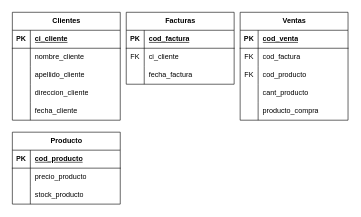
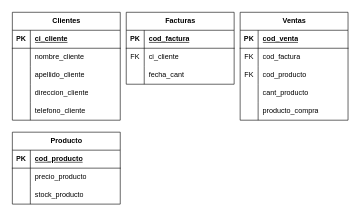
  <mxCell id="0" />
  <mxCell id="1" parent="0" />
  <mxCell id="2" value="Clientes" style="shape=table;startSize=30;container=1;collapsible=1;childLayout=tableLayout;fixedRows=1;rowLines=0;fontStyle=1;align=center;resizeLast=1;html=1;" parent="1" vertex="1"><mxGeometry x="20" y="20" width="180" height="180" as="geometry" /></mxCell>
  <mxCell id="3" value="" style="shape=tableRow;horizontal=0;startSize=0;swimlaneHead=0;swimlaneBody=0;fillColor=none;collapsible=0;dropTarget=0;points=[[0,0.5],[1,0.5]];portConstraint=eastwest;top=0;left=0;right=0;bottom=1;" parent="2" vertex="1"><mxGeometry y="30" width="180" height="30" as="geometry" /></mxCell>
  <mxCell id="4" value="PK" style="shape=partialRectangle;connectable=0;fillColor=none;top=0;left=0;bottom=0;right=0;fontStyle=1;overflow=hidden;whiteSpace=wrap;html=1;" parent="3" vertex="1"><mxGeometry width="30" height="30" as="geometry"><mxRectangle width="30" height="30" as="alternateBounds" /></mxGeometry></mxCell>
  <mxCell id="5" value="ci_cliente" style="shape=partialRectangle;connectable=0;fillColor=none;top=0;left=0;bottom=0;right=0;align=left;spacingLeft=6;fontStyle=5;overflow=hidden;whiteSpace=wrap;html=1;" parent="3" vertex="1"><mxGeometry x="30" width="150" height="30" as="geometry"><mxRectangle width="150" height="30" as="alternateBounds" /></mxGeometry></mxCell>
  <mxCell id="6" value="" style="shape=tableRow;horizontal=0;startSize=0;swimlaneHead=0;swimlaneBody=0;fillColor=none;collapsible=0;dropTarget=0;points=[[0,0.5],[1,0.5]];portConstraint=eastwest;top=0;left=0;right=0;bottom=0;" parent="2" vertex="1"><mxGeometry y="60" width="180" height="30" as="geometry" /></mxCell>
  <mxCell id="7" value="" style="shape=partialRectangle;connectable=0;fillColor=none;top=0;left=0;bottom=0;right=0;editable=1;overflow=hidden;whiteSpace=wrap;html=1;" parent="6" vertex="1"><mxGeometry width="30" height="30" as="geometry"><mxRectangle width="30" height="30" as="alternateBounds" /></mxGeometry></mxCell>
  <mxCell id="8" value="nombre_cliente" style="shape=partialRectangle;connectable=0;fillColor=none;top=0;left=0;bottom=0;right=0;align=left;spacingLeft=6;overflow=hidden;whiteSpace=wrap;html=1;" parent="6" vertex="1"><mxGeometry x="30" width="150" height="30" as="geometry"><mxRectangle width="150" height="30" as="alternateBounds" /></mxGeometry></mxCell>
  <mxCell id="9" value="" style="shape=tableRow;horizontal=0;startSize=0;swimlaneHead=0;swimlaneBody=0;fillColor=none;collapsible=0;dropTarget=0;points=[[0,0.5],[1,0.5]];portConstraint=eastwest;top=0;left=0;right=0;bottom=0;" parent="2" vertex="1"><mxGeometry y="90" width="180" height="30" as="geometry" /></mxCell>
  <mxCell id="10" value="" style="shape=partialRectangle;connectable=0;fillColor=none;top=0;left=0;bottom=0;right=0;editable=1;overflow=hidden;whiteSpace=wrap;html=1;" parent="9" vertex="1"><mxGeometry width="30" height="30" as="geometry"><mxRectangle width="30" height="30" as="alternateBounds" /></mxGeometry></mxCell>
  <mxCell id="11" value="apellido_cliente" style="shape=partialRectangle;connectable=0;fillColor=none;top=0;left=0;bottom=0;right=0;align=left;spacingLeft=6;overflow=hidden;whiteSpace=wrap;html=1;" parent="9" vertex="1"><mxGeometry x="30" width="150" height="30" as="geometry"><mxRectangle width="150" height="30" as="alternateBounds" /></mxGeometry></mxCell>
  <mxCell id="12" value="" style="shape=tableRow;horizontal=0;startSize=0;swimlaneHead=0;swimlaneBody=0;fillColor=none;collapsible=0;dropTarget=0;points=[[0,0.5],[1,0.5]];portConstraint=eastwest;top=0;left=0;right=0;bottom=0;" vertex="1" parent="2"><mxGeometry y="120" width="180" height="30" as="geometry" /></mxCell>
  <mxCell id="13" value="" style="shape=partialRectangle;connectable=0;fillColor=none;top=0;left=0;bottom=0;right=0;editable=1;overflow=hidden;whiteSpace=wrap;html=1;" vertex="1" parent="12"><mxGeometry width="30" height="30" as="geometry"><mxRectangle width="30" height="30" as="alternateBounds" /></mxGeometry></mxCell>
  <mxCell id="14" value="direccion_cliente" style="shape=partialRectangle;connectable=0;fillColor=none;top=0;left=0;bottom=0;right=0;align=left;spacingLeft=6;overflow=hidden;whiteSpace=wrap;html=1;" vertex="1" parent="12"><mxGeometry x="30" width="150" height="30" as="geometry"><mxRectangle width="150" height="30" as="alternateBounds" /></mxGeometry></mxCell>
  <mxCell id="15" value="" style="shape=tableRow;horizontal=0;startSize=0;swimlaneHead=0;swimlaneBody=0;fillColor=none;collapsible=0;dropTarget=0;points=[[0,0.5],[1,0.5]];portConstraint=eastwest;top=0;left=0;right=0;bottom=0;" parent="2" vertex="1"><mxGeometry y="150" width="180" height="30" as="geometry" /></mxCell>
  <mxCell id="16" value="" style="shape=partialRectangle;connectable=0;fillColor=none;top=0;left=0;bottom=0;right=0;editable=1;overflow=hidden;whiteSpace=wrap;html=1;" parent="15" vertex="1"><mxGeometry width="30" height="30" as="geometry"><mxRectangle width="30" height="30" as="alternateBounds" /></mxGeometry></mxCell>
- <mxCell id="17" value="fecha_cliente" style="shape=partialRectangle;connectable=0;fillColor=none;top=0;left=0;bottom=0;right=0;align=left;spacingLeft=6;overflow=hidden;whiteSpace=wrap;html=1;" parent="15" vertex="1"><mxGeometry x="30" width="150" height="30" as="geometry"><mxRectangle width="150" height="30" as="alternateBounds" /></mxGeometry></mxCell>
+ <mxCell id="17" value="telefono_cliente" style="shape=partialRectangle;connectable=0;fillColor=none;top=0;left=0;bottom=0;right=0;align=left;spacingLeft=6;overflow=hidden;whiteSpace=wrap;html=1;" parent="15" vertex="1"><mxGeometry x="30" width="150" height="30" as="geometry"><mxRectangle width="150" height="30" as="alternateBounds" /></mxGeometry></mxCell>
  <mxCell id="18" value="Ventas" style="shape=table;startSize=30;container=1;collapsible=1;childLayout=tableLayout;fixedRows=1;rowLines=0;fontStyle=1;align=center;resizeLast=1;html=1;" parent="1" vertex="1"><mxGeometry x="400" y="20" width="180" height="180" as="geometry" /></mxCell>
  <mxCell id="19" value="" style="shape=tableRow;horizontal=0;startSize=0;swimlaneHead=0;swimlaneBody=0;fillColor=none;collapsible=0;dropTarget=0;points=[[0,0.5],[1,0.5]];portConstraint=eastwest;top=0;left=0;right=0;bottom=1;" parent="18" vertex="1"><mxGeometry y="30" width="180" height="30" as="geometry" /></mxCell>
  <mxCell id="20" value="PK" style="shape=partialRectangle;connectable=0;fillColor=none;top=0;left=0;bottom=0;right=0;fontStyle=1;overflow=hidden;whiteSpace=wrap;html=1;" parent="19" vertex="1"><mxGeometry width="30" height="30" as="geometry"><mxRectangle width="30" height="30" as="alternateBounds" /></mxGeometry></mxCell>
  <mxCell id="21" value="cod_venta" style="shape=partialRectangle;connectable=0;fillColor=none;top=0;left=0;bottom=0;right=0;align=left;spacingLeft=6;fontStyle=5;overflow=hidden;whiteSpace=wrap;html=1;" parent="19" vertex="1"><mxGeometry x="30" width="150" height="30" as="geometry"><mxRectangle width="150" height="30" as="alternateBounds" /></mxGeometry></mxCell>
  <mxCell id="22" value="" style="shape=tableRow;horizontal=0;startSize=0;swimlaneHead=0;swimlaneBody=0;fillColor=none;collapsible=0;dropTarget=0;points=[[0,0.5],[1,0.5]];portConstraint=eastwest;top=0;left=0;right=0;bottom=0;" parent="18" vertex="1"><mxGeometry y="60" width="180" height="30" as="geometry" /></mxCell>
  <mxCell id="23" value="FK" style="shape=partialRectangle;connectable=0;fillColor=none;top=0;left=0;bottom=0;right=0;editable=1;overflow=hidden;whiteSpace=wrap;html=1;" parent="22" vertex="1"><mxGeometry width="30" height="30" as="geometry"><mxRectangle width="30" height="30" as="alternateBounds" /></mxGeometry></mxCell>
  <mxCell id="24" value="cod_factura" style="shape=partialRectangle;connectable=0;fillColor=none;top=0;left=0;bottom=0;right=0;align=left;spacingLeft=6;overflow=hidden;whiteSpace=wrap;html=1;fontStyle=0" parent="22" vertex="1"><mxGeometry x="30" width="150" height="30" as="geometry"><mxRectangle width="150" height="30" as="alternateBounds" /></mxGeometry></mxCell>
  <mxCell id="25" style="shape=tableRow;horizontal=0;startSize=0;swimlaneHead=0;swimlaneBody=0;fillColor=none;collapsible=0;dropTarget=0;points=[[0,0.5],[1,0.5]];portConstraint=eastwest;top=0;left=0;right=0;bottom=0;" parent="18" vertex="1"><mxGeometry y="90" width="180" height="30" as="geometry" /></mxCell>
  <mxCell id="26" value="FK" style="shape=partialRectangle;connectable=0;fillColor=none;top=0;left=0;bottom=0;right=0;editable=1;overflow=hidden;whiteSpace=wrap;html=1;" parent="25" vertex="1"><mxGeometry width="30" height="30" as="geometry"><mxRectangle width="30" height="30" as="alternateBounds" /></mxGeometry></mxCell>
  <mxCell id="27" value="cod_producto" style="shape=partialRectangle;connectable=0;fillColor=none;top=0;left=0;bottom=0;right=0;align=left;spacingLeft=6;overflow=hidden;whiteSpace=wrap;html=1;fontStyle=0" parent="25" vertex="1"><mxGeometry x="30" width="150" height="30" as="geometry"><mxRectangle width="150" height="30" as="alternateBounds" /></mxGeometry></mxCell>
  <mxCell id="28" value="" style="shape=tableRow;horizontal=0;startSize=0;swimlaneHead=0;swimlaneBody=0;fillColor=none;collapsible=0;dropTarget=0;points=[[0,0.5],[1,0.5]];portConstraint=eastwest;top=0;left=0;right=0;bottom=0;" parent="18" vertex="1"><mxGeometry y="120" width="180" height="30" as="geometry" /></mxCell>
  <mxCell id="29" value="" style="shape=partialRectangle;connectable=0;fillColor=none;top=0;left=0;bottom=0;right=0;editable=1;overflow=hidden;whiteSpace=wrap;html=1;" parent="28" vertex="1"><mxGeometry width="30" height="30" as="geometry"><mxRectangle width="30" height="30" as="alternateBounds" /></mxGeometry></mxCell>
  <mxCell id="30" value="cant_producto" style="shape=partialRectangle;connectable=0;fillColor=none;top=0;left=0;bottom=0;right=0;align=left;spacingLeft=6;overflow=hidden;whiteSpace=wrap;html=1;" parent="28" vertex="1"><mxGeometry x="30" width="150" height="30" as="geometry"><mxRectangle width="150" height="30" as="alternateBounds" /></mxGeometry></mxCell>
  <mxCell id="31" value="" style="shape=tableRow;horizontal=0;startSize=0;swimlaneHead=0;swimlaneBody=0;fillColor=none;collapsible=0;dropTarget=0;points=[[0,0.5],[1,0.5]];portConstraint=eastwest;top=0;left=0;right=0;bottom=0;" parent="18" vertex="1"><mxGeometry y="150" width="180" height="30" as="geometry" /></mxCell>
  <mxCell id="32" value="" style="shape=partialRectangle;connectable=0;fillColor=none;top=0;left=0;bottom=0;right=0;editable=1;overflow=hidden;whiteSpace=wrap;html=1;" parent="31" vertex="1"><mxGeometry width="30" height="30" as="geometry"><mxRectangle width="30" height="30" as="alternateBounds" /></mxGeometry></mxCell>
  <mxCell id="33" value="&lt;div&gt;&lt;span style=&quot;background-color: initial;&quot;&gt;producto_compra&lt;/span&gt;&lt;br&gt;&lt;/div&gt;" style="shape=partialRectangle;connectable=0;fillColor=none;top=0;left=0;bottom=0;right=0;align=left;spacingLeft=6;overflow=hidden;whiteSpace=wrap;html=1;" parent="31" vertex="1"><mxGeometry x="30" width="150" height="30" as="geometry"><mxRectangle width="150" height="30" as="alternateBounds" /></mxGeometry></mxCell>
  <mxCell id="34" value="Facturas" style="shape=table;startSize=30;container=1;collapsible=1;childLayout=tableLayout;fixedRows=1;rowLines=0;fontStyle=1;align=center;resizeLast=1;html=1;" parent="1" vertex="1"><mxGeometry x="210" y="20" width="180" height="120" as="geometry" /></mxCell>
  <mxCell id="35" value="" style="shape=tableRow;horizontal=0;startSize=0;swimlaneHead=0;swimlaneBody=0;fillColor=none;collapsible=0;dropTarget=0;points=[[0,0.5],[1,0.5]];portConstraint=eastwest;top=0;left=0;right=0;bottom=1;" parent="34" vertex="1"><mxGeometry y="30" width="180" height="30" as="geometry" /></mxCell>
  <mxCell id="36" value="PK" style="shape=partialRectangle;connectable=0;fillColor=none;top=0;left=0;bottom=0;right=0;fontStyle=1;overflow=hidden;whiteSpace=wrap;html=1;" parent="35" vertex="1"><mxGeometry width="30" height="30" as="geometry"><mxRectangle width="30" height="30" as="alternateBounds" /></mxGeometry></mxCell>
  <mxCell id="37" value="cod_factura" style="shape=partialRectangle;connectable=0;fillColor=none;top=0;left=0;bottom=0;right=0;align=left;spacingLeft=6;fontStyle=5;overflow=hidden;whiteSpace=wrap;html=1;" parent="35" vertex="1"><mxGeometry x="30" width="150" height="30" as="geometry"><mxRectangle width="150" height="30" as="alternateBounds" /></mxGeometry></mxCell>
  <mxCell id="38" style="shape=tableRow;horizontal=0;startSize=0;swimlaneHead=0;swimlaneBody=0;fillColor=none;collapsible=0;dropTarget=0;points=[[0,0.5],[1,0.5]];portConstraint=eastwest;top=0;left=0;right=0;bottom=0;" parent="34" vertex="1"><mxGeometry y="60" width="180" height="30" as="geometry" /></mxCell>
  <mxCell id="39" value="FK" style="shape=partialRectangle;connectable=0;fillColor=none;top=0;left=0;bottom=0;right=0;editable=1;overflow=hidden;whiteSpace=wrap;html=1;" parent="38" vertex="1"><mxGeometry width="30" height="30" as="geometry"><mxRectangle width="30" height="30" as="alternateBounds" /></mxGeometry></mxCell>
  <mxCell id="40" value="ci_cliente" style="shape=partialRectangle;connectable=0;fillColor=none;top=0;left=0;bottom=0;right=0;align=left;spacingLeft=6;overflow=hidden;whiteSpace=wrap;html=1;" parent="38" vertex="1"><mxGeometry x="30" width="150" height="30" as="geometry"><mxRectangle width="150" height="30" as="alternateBounds" /></mxGeometry></mxCell>
  <mxCell id="41" value="" style="shape=tableRow;horizontal=0;startSize=0;swimlaneHead=0;swimlaneBody=0;fillColor=none;collapsible=0;dropTarget=0;points=[[0,0.5],[1,0.5]];portConstraint=eastwest;top=0;left=0;right=0;bottom=0;" parent="34" vertex="1"><mxGeometry y="90" width="180" height="30" as="geometry" /></mxCell>
  <mxCell id="42" value="" style="shape=partialRectangle;connectable=0;fillColor=none;top=0;left=0;bottom=0;right=0;editable=1;overflow=hidden;whiteSpace=wrap;html=1;" parent="41" vertex="1"><mxGeometry width="30" height="30" as="geometry"><mxRectangle width="30" height="30" as="alternateBounds" /></mxGeometry></mxCell>
- <mxCell id="43" value="fecha_factura" style="shape=partialRectangle;connectable=0;fillColor=none;top=0;left=0;bottom=0;right=0;align=left;spacingLeft=6;overflow=hidden;whiteSpace=wrap;html=1;" parent="41" vertex="1"><mxGeometry x="30" width="150" height="30" as="geometry"><mxRectangle width="150" height="30" as="alternateBounds" /></mxGeometry></mxCell>
+ <mxCell id="43" value="fecha_cant" style="shape=partialRectangle;connectable=0;fillColor=none;top=0;left=0;bottom=0;right=0;align=left;spacingLeft=6;overflow=hidden;whiteSpace=wrap;html=1;" parent="41" vertex="1"><mxGeometry x="30" width="150" height="30" as="geometry"><mxRectangle width="150" height="30" as="alternateBounds" /></mxGeometry></mxCell>
  <mxCell id="44" value="Producto" style="shape=table;startSize=30;container=1;collapsible=1;childLayout=tableLayout;fixedRows=1;rowLines=0;fontStyle=1;align=center;resizeLast=1;html=1;" parent="1" vertex="1"><mxGeometry x="20" y="220" width="180" height="120" as="geometry" /></mxCell>
  <mxCell id="45" value="" style="shape=tableRow;horizontal=0;startSize=0;swimlaneHead=0;swimlaneBody=0;fillColor=none;collapsible=0;dropTarget=0;points=[[0,0.5],[1,0.5]];portConstraint=eastwest;top=0;left=0;right=0;bottom=1;" parent="44" vertex="1"><mxGeometry y="30" width="180" height="30" as="geometry" /></mxCell>
  <mxCell id="46" value="PK" style="shape=partialRectangle;connectable=0;fillColor=none;top=0;left=0;bottom=0;right=0;fontStyle=1;overflow=hidden;whiteSpace=wrap;html=1;" parent="45" vertex="1"><mxGeometry width="30" height="30" as="geometry"><mxRectangle width="30" height="30" as="alternateBounds" /></mxGeometry></mxCell>
  <mxCell id="47" value="cod_producto" style="shape=partialRectangle;connectable=0;fillColor=none;top=0;left=0;bottom=0;right=0;align=left;spacingLeft=6;fontStyle=5;overflow=hidden;whiteSpace=wrap;html=1;" parent="45" vertex="1"><mxGeometry x="30" width="150" height="30" as="geometry"><mxRectangle width="150" height="30" as="alternateBounds" /></mxGeometry></mxCell>
  <mxCell id="48" style="shape=tableRow;horizontal=0;startSize=0;swimlaneHead=0;swimlaneBody=0;fillColor=none;collapsible=0;dropTarget=0;points=[[0,0.5],[1,0.5]];portConstraint=eastwest;top=0;left=0;right=0;bottom=0;" parent="44" vertex="1"><mxGeometry y="60" width="180" height="30" as="geometry" /></mxCell>
  <mxCell id="49" value="" style="shape=partialRectangle;connectable=0;fillColor=none;top=0;left=0;bottom=0;right=0;editable=1;overflow=hidden;whiteSpace=wrap;html=1;" parent="48" vertex="1"><mxGeometry width="30" height="30" as="geometry"><mxRectangle width="30" height="30" as="alternateBounds" /></mxGeometry></mxCell>
  <mxCell id="50" value="precio_producto" style="shape=partialRectangle;connectable=0;fillColor=none;top=0;left=0;bottom=0;right=0;align=left;spacingLeft=6;overflow=hidden;whiteSpace=wrap;html=1;fontStyle=0" parent="48" vertex="1"><mxGeometry x="30" width="150" height="30" as="geometry"><mxRectangle width="150" height="30" as="alternateBounds" /></mxGeometry></mxCell>
  <mxCell id="51" value="" style="shape=tableRow;horizontal=0;startSize=0;swimlaneHead=0;swimlaneBody=0;fillColor=none;collapsible=0;dropTarget=0;points=[[0,0.5],[1,0.5]];portConstraint=eastwest;top=0;left=0;right=0;bottom=0;" parent="44" vertex="1"><mxGeometry y="90" width="180" height="30" as="geometry" /></mxCell>
  <mxCell id="52" value="" style="shape=partialRectangle;connectable=0;fillColor=none;top=0;left=0;bottom=0;right=0;editable=1;overflow=hidden;whiteSpace=wrap;html=1;" parent="51" vertex="1"><mxGeometry width="30" height="30" as="geometry"><mxRectangle width="30" height="30" as="alternateBounds" /></mxGeometry></mxCell>
  <mxCell id="53" value="stock_producto" style="shape=partialRectangle;connectable=0;fillColor=none;top=0;left=0;bottom=0;right=0;align=left;spacingLeft=6;overflow=hidden;whiteSpace=wrap;html=1;" parent="51" vertex="1"><mxGeometry x="30" width="150" height="30" as="geometry"><mxRectangle width="150" height="30" as="alternateBounds" /></mxGeometry></mxCell>
